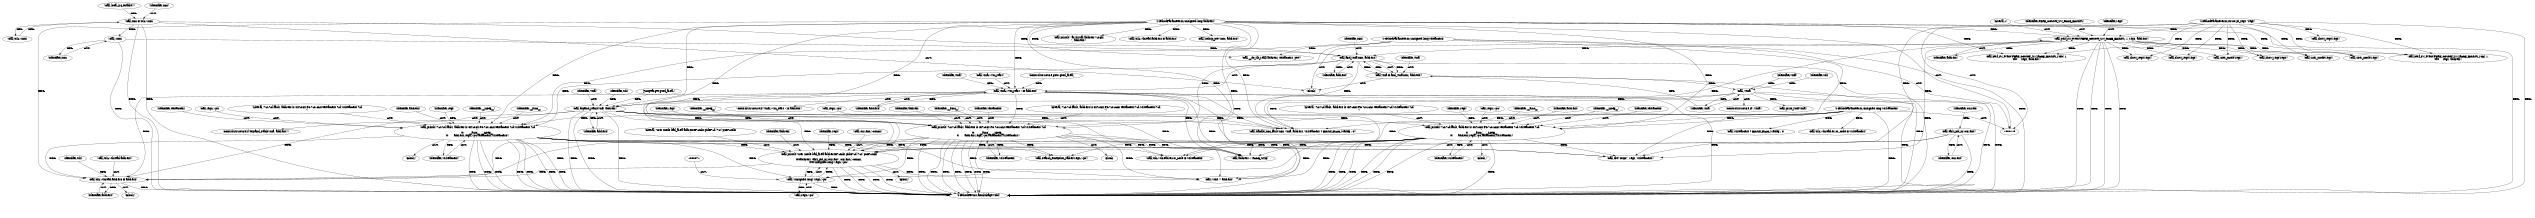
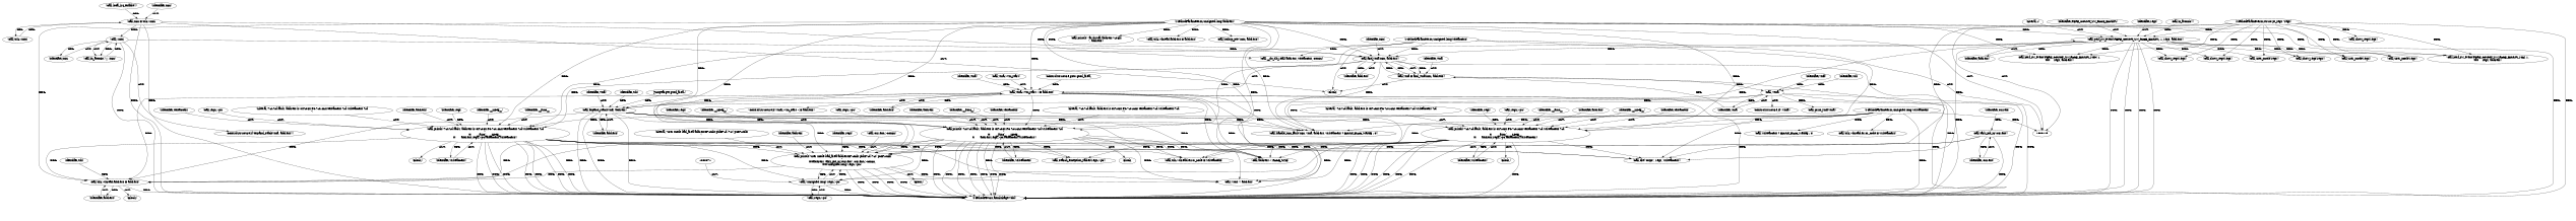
  digraph {
    n1 [label="(Call,tsk->thread.address = address)"]
    n2 [label="(Identifier,address)"]
    n3 [label="(MethodReturn,asmlinkage void)"]
    n4 [label="(Block,)"]
    n5 [label="(Call,printk(\"user mode bad_area address=%08lx pid=%d (%s) pc=%08lx\n\",\n\t\t\t\taddress, task_pid_nr(current), current->comm,\n\t\t\t\t(unsigned long) regs->pc))"]
    n6 [label="(Call,(unsigned long) regs->pc)"]
    n7 [label="(Block,)"]
    n8 [label="(Call,(void *) address)"]
    n9 [label="(Call,regs->pc)"]
    n10 [label="(Call,printk(\"%s:%d fault, address is 0x%08x PC %016Lx textaccess %d writeaccess %d\n\",\n\t\t       __func__, __LINE__,\n\t\t       address,regs->pc,textaccess,writeaccess))"]
    n11 [label="(Call,address < PAGE_SIZE)"]
    n12 [label="(Block,)"]
    n13 [label="(Call,die(\"Oops\", regs, writeaccess))"]
    n14 [label="(Call,tsk->thread.error_code = writeaccess)"]
    n15 [label="(Identifier,writeaccess)"]
    n16 [label="(Call,search_exception_tables(regs->pc))"]
    n17 [label="(Call,find_vma(mm, address))"]
    n18 [label="(Call,vma->vm_start <= address)"]
    n19 [label="(Call,vma = find_vma(mm, address))"]
    n20 [label="(Call,handle_mm_fault(mm, vma, address, writeaccess ? FAULT_FLAG_WRITE : 0))"]
    n21 [label="(Identifier,address)"]
    n22 [label="(Call,expand_stack(vma, address))"]
    n23 [label="(Call,printk(\"%s:%d fault, address is 0x%08x PC %016Lx textaccess %d writeaccess %d\n\",\n\t\t       __func__, __LINE__,\n\t\t       address,regs->pc,textaccess,writeaccess))"]
    n24 [label="(ControlStructure,if (vma->vm_start <= address))"]
    n25 [label="(Identifier,address)"]
    n26 [label="(Block,)"]
    n27 [label="(Call,!vma)"]
    n28 [label="(Call,!mm)"]
+   n29 [label="(Call,in_atomic() || !mm)"]
    n30 [label="(Identifier,mm)"]
    n31 [label="(Call,mm = tsk->mm)"]
    n32 [label="(Call,tsk->mm)"]
    n33 [label="(Call,perf_sw_event(PERF_COUNT_SW_PAGE_FAULTS, 1, regs, address))"]
    n34 [label="(Call,user_mode(regs))"]
    n35 [label="(Call,perf_sw_event(PERF_COUNT_SW_PAGE_FAULTS_MIN, 1,\n \t\t\t\t     regs, address))"]
    n36 [label="(Call,show_regs(regs))"]
    n37 [label="(Call,show_regs(regs))"]
    n38 [label="(Call,perf_sw_event(PERF_COUNT_SW_PAGE_FAULTS_MAJ, 1,\n \t\t\t\t     regs, address))"]
    n39 [label="(Call,show_regs(regs))"]
    n40 [label="(Identifier,address)"]
    n41 [label="(Call,user_mode(regs))"]
    n42 [label="(Call,user_mode(regs))"]
    n43 [label="(MethodParameterIn,struct pt_regs *regs)"]
    n44 [label="(Call,show_regs(regs))"]
    1000115
    n46 [label="(MethodParameterIn,unsigned long address)"]
    n47 [label="(Call,printk(\"%s:%d fault, address is 0x%08x PC %016Lx textaccess %d writeaccess %d\n\",\n\t\t       __func__, __LINE__,\n\t\t       address,regs->pc,textaccess,writeaccess))"]
    n48 [label="(Call,printk(\" at virtual address %08lx\n\", address))"]
    n49 [label="(Call,tsk->thread.address = address)"]
-   n50 [label="(Call,__do_tlb_refill(address, textaccess, pte))"]
+   n50 [label="(Call,__do_tlb_refill(address, textaccess, comm))"]
    n51 [label="(Call,lookup_pte (mm, address))"]
    n52 [label="(ControlStructure,if (expand_stack(vma, address)))"]
    n53 [label="(Identifier,address)"]
    n54 [label="(Identifier,writeaccess)"]
    n55 [label="(Block,)"]
    n56 [label="(Block,)"]
    n57 [label="(Identifier,writeaccess)"]
    n58 [label="(MethodParameterIn,unsigned long textaccess)"]
    n59 [label="(MethodParameterIn,unsigned long writeaccess)"]
    n60 [label="(Call,writeaccess ? FAULT_FLAG_WRITE : 0)"]
    n61 [label="(Call,tsk->thread.error_code = writeaccess)"]
    n62 [label="(Call,print_vma(vma))"]
    n63 [label="(Identifier,vma)"]
    n64 [label="(ControlStructure,if (!vma))"]
    n65 [label="(Call,task_pid_nr(current))"]
    n66 [label="(Identifier,current)"]
    n67 [label="(Identifier,__LINE__)"]
    n68 [label="(Identifier,vma)"]
    n69 [label="(Identifier,textaccess)"]
    n70 [label="(Identifier,address)"]
    n71 [label="(Identifier,textaccess)"]
    n72 [label="(Identifier,mm)"]
    n73 [label="(Identifier,regs)"]
    n74 [label="(Literal,1)"]
    n75 [label="(Identifier,vma)"]
    n76 [label="(Literal,\"%s:%d fault, address is 0x%08x PC %016Lx textaccess %d writeaccess %d\n\")"]
    n77 [label="(Identifier,current)"]
    n78 [label="(Identifier,__LINE__)"]
    n79 [label="(Identifier,regs)"]
    n80 [label="(Identifier,regs)"]
    n81 [label="(Identifier,__LINE__)"]
    n82 [label="(Call,current->comm)"]
    n83 [label="(Literal,\"%s:%d fault, address is 0x%08x PC %016Lx textaccess %d writeaccess %d\n\")"]
    n84 [label="(ControlStructure,goto good_area;)"]
    n85 [label="(Identifier,__func__)"]
    n86 [label="(Identifier,tsk)"]
    n87 [label="(Literal,\"user mode bad_area address=%08lx pid=%d (%s) pc=%08lx\n\")"]
    n88 [label="(Identifier,textaccess)"]
    n89 [label="(Identifier,tsk)"]
-   n90 [label="(Call,tsk->thread.address)"]
    n91 [label="(Call,regs->pc)"]
    n92 [label="(Identifier,regs)"]
    n93 [label="(Identifier,tsk)"]
    n94 [label="(Literal,\"%s:%d fault, address is 0x%08x PC %016Lx textaccess %d writeaccess %d\n\")"]
    n95 [label="(Identifier,PERF_COUNT_SW_PAGE_FAULTS)"]
    n96 [label="(Identifier,vma)"]
    n97 [label="(Call,regs->pc)"]
    n98 [label="(Call,regs->pc)"]
    n99 [label="(Identifier,__func__)"]
    n100 [label="(Identifier,regs)"]
    n101 [label="(Identifier,address)"]
+   n102 [label="(Call,in_atomic())"]
    n103 [label="(Identifier,address)"]
    n104 [label="(Call,local_irq_enable())"]
    n105 [label="(Identifier,address)"]
    n106 [label="(Identifier,vma)"]
    n107 [label="(Identifier,__func__)"]
    n108 [label="(Call,vma->vm_start)"]
    n109 [label="(Identifier,mm)"]
    n110 [label="(JumpTarget,good_area:)"]
    1000371
    n1 -> n2 [label="CFG: "]
    n1 -> n3 [label="DDG: "]
    n1 -> n4 [label="AST: "]
    n2 -> n1 [label="AST: "]
    n5 -> n1 [label="DDG: "]
    n5 -> n3 [label="DDG: "]
    n5 -> n3 [label="DDG: "]
    n5 -> n3 [label="DDG: "]
    n5 -> n3 [label="DDG: "]
    n5 -> n6 [label="CFG: "]
    n5 -> n7 [label="AST: "]
    n5 -> n8 [label="DDG: "]
    n6 -> n3 [label="DDG: "]
    n6 -> n5 [label="AST: "]
    n6 -> n5 [label="DDG: "]
    n6 -> n9 [label="CFG: "]
    n9 -> n6 [label="AST: "]
    n10 -> n1 [label="DDG: "]
    n10 -> n3 [label="DDG: "]
    n10 -> n3 [label="DDG: "]
    n10 -> n3 [label="DDG: "]
    n10 -> n3 [label="DDG: "]
    n10 -> n3 [label="DDG: "]
    n10 -> n3 [label="DDG: "]
    n10 -> n3 [label="DDG: "]
    n10 -> n5 [label="DDG: "]
    n10 -> n6 [label="DDG: "]
    n10 -> n8 [label="DDG: "]
    n10 -> n11 [label="DDG: "]
    n10 -> n12 [label="AST: "]
    n10 -> n13 [label="DDG: "]
    n10 -> n14 [label="DDG: "]
    n10 -> n15 [label="CFG: "]
    n10 -> n16 [label="DDG: "]
    n15 -> n10 [label="AST: "]
    n17 -> n3 [label="DDG: "]
    n17 -> n10 [label="DDG: "]
    n17 -> n18 [label="AST: "]
    n17 -> n19 [label="AST: "]
    n17 -> n19 [label="DDG: "]
    n17 -> n19 [label="DDG: "]
    n17 -> n20 [label="DDG: "]
    n17 -> n21 [label="CFG: "]
    n18 -> n1 [label="DDG: "]
    n18 -> n3 [label="DDG: "]
    n18 -> n3 [label="DDG: "]
    n18 -> n3 [label="DDG: "]
    n18 -> n5 [label="DDG: "]
    n18 -> n8 [label="DDG: "]
    n18 -> n11 [label="DDG: "]
    n18 -> n20 [label="DDG: "]
    n18 -> n22 [label="DDG: "]
    n18 -> n23 [label="DDG: "]
    n18 -> n24 [label="AST: "]
    n18 -> n25 [label="CFG: "]
    n19 -> n3 [label="DDG: "]
    n19 -> n17 [label="CFG: "]
    n19 -> n26 [label="AST: "]
    n19 -> n27 [label="DDG: "]
    n21 -> n17 [label="AST: "]
    n22 -> n1 [label="DDG: "]
    n22 -> n3 [label="DDG: "]
    n22 -> n3 [label="DDG: "]
    n22 -> n3 [label="DDG: "]
    n22 -> n5 [label="DDG: "]
    n22 -> n8 [label="DDG: "]
    n22 -> n11 [label="DDG: "]
    n22 -> n20 [label="DDG: "]
    n22 -> n20 [label="DDG: "]
    n22 -> n47 [label="DDG: "]
-   n22 -> n52 [label="AST: "]
+   n28 -> n52 [label="AST: "]
    n22 -> n53 [label="CFG: "]
    n23 -> n1 [label="DDG: "]
    n23 -> n3 [label="DDG: "]
    n23 -> n3 [label="DDG: "]
    n23 -> n3 [label="DDG: "]
    n23 -> n3 [label="DDG: "]
    n23 -> n3 [label="DDG: "]
    n23 -> n3 [label="DDG: "]
    n23 -> n3 [label="DDG: "]
    n23 -> n5 [label="DDG: "]
    n23 -> n6 [label="DDG: "]
    n23 -> n8 [label="DDG: "]
    n23 -> n11 [label="DDG: "]
    n23 -> n13 [label="DDG: "]
    n23 -> n14 [label="DDG: "]
    n23 -> n16 [label="DDG: "]
    n23 -> n56 [label="AST: "]
    n23 -> n57 [label="CFG: "]
    n25 -> n18 [label="AST: "]
    n27 -> n3 [label="DDG: "]
    n27 -> n3 [label="DDG: "]
    n27 -> n20 [label="DDG: "]
    n27 -> n22 [label="DDG: "]
    n27 -> n62 [label="DDG: "]
    n27 -> n63 [label="CFG: "]
    n27 -> n64 [label="AST: "]
    n28 -> n3 [label="DDG: "]
    n28 -> n17 [label="DDG: "]
+   n28 -> n29 [label="AST: "]
+   n28 -> n29 [label="DDG: "]
    n28 -> n30 [label="CFG: "]
+   n29 -> n28 [label="CFG: "]
    n30 -> n28 [label="AST: "]
    n31 -> n3 [label="DDG: "]
    n31 -> n3 [label="DDG: "]
    n31 -> n17 [label="DDG: "]
    n31 -> n26 [label="AST: "]
    n31 -> n28 [label="DDG: "]
    n31 -> n32 [label="CFG: "]
    n32 -> n31 [label="CFG: "]
    n33 -> n3 [label="DDG: "]
    n33 -> n3 [label="DDG: "]
    n33 -> n3 [label="DDG: "]
    n33 -> n3 [label="DDG: "]
    n33 -> n11 [label="DDG: "]
    n33 -> n13 [label="DDG: "]
    n33 -> n17 [label="DDG: "]
    n33 -> n26 [label="AST: "]
    n33 -> n34 [label="DDG: "]
    n33 -> n35 [label="DDG: "]
    n33 -> n36 [label="DDG: "]
    n33 -> n37 [label="DDG: "]
    n33 -> n38 [label="DDG: "]
    n33 -> n39 [label="DDG: "]
    n33 -> n40 [label="CFG: "]
    n33 -> n41 [label="DDG: "]
    n33 -> n42 [label="DDG: "]
    n40 -> n33 [label="AST: "]
    n43 -> n3 [label="DDG: "]
    n43 -> n13 [label="DDG: "]
    n43 -> n33 [label="DDG: "]
    n43 -> n34 [label="DDG: "]
    n43 -> n35 [label="DDG: "]
    n43 -> n36 [label="DDG: "]
    n43 -> n37 [label="DDG: "]
    n43 -> n38 [label="DDG: "]
    n43 -> n39 [label="DDG: "]
    n43 -> n41 [label="DDG: "]
    n43 -> n42 [label="DDG: "]
    n43 -> n44 [label="DDG: "]
    n43 -> 1000115 [label="AST: "]
    n46 -> n1 [label="DDG: "]
    n46 -> n3 [label="DDG: "]
    n46 -> n5 [label="DDG: "]
    n46 -> n8 [label="DDG: "]
    n46 -> n10 [label="DDG: "]
    n46 -> n11 [label="DDG: "]
+   n46 -> n17 [label="DDG: "]
    n46 -> n18 [label="DDG: "]
    n46 -> n20 [label="DDG: "]
    n46 -> n22 [label="DDG: "]
    n46 -> n23 [label="DDG: "]
    n46 -> n33 [label="DDG: "]
    n46 -> n35 [label="DDG: "]
    n46 -> n38 [label="DDG: "]
    n46 -> 1000115 [label="AST: "]
    n46 -> n47 [label="DDG: "]
    n46 -> n48 [label="DDG: "]
    n46 -> n49 [label="DDG: "]
    n46 -> n50 [label="DDG: "]
    n46 -> n51 [label="DDG: "]
    n47 -> n1 [label="DDG: "]
    n47 -> n3 [label="DDG: "]
    n47 -> n3 [label="DDG: "]
    n47 -> n3 [label="DDG: "]
    n47 -> n3 [label="DDG: "]
    n47 -> n3 [label="DDG: "]
    n47 -> n3 [label="DDG: "]
    n47 -> n3 [label="DDG: "]
    n47 -> n5 [label="DDG: "]
    n47 -> n6 [label="DDG: "]
    n47 -> n8 [label="DDG: "]
    n47 -> n11 [label="DDG: "]
    n47 -> n13 [label="DDG: "]
    n47 -> n14 [label="DDG: "]
    n47 -> n16 [label="DDG: "]
    n47 -> n54 [label="CFG: "]
    n47 -> n55 [label="AST: "]
    n53 -> n22 [label="AST: "]
    n54 -> n47 [label="AST: "]
    n57 -> n23 [label="AST: "]
-   n58 -> n3 [label="DDG: "]
+   n58 -> n17 [label="DDG: "]
    n58 -> n10 [label="DDG: "]
    n58 -> n23 [label="DDG: "]
    n58 -> 1000115 [label="AST: "]
    n58 -> n47 [label="DDG: "]
    n58 -> n50 [label="DDG: "]
    n59 -> n3 [label="DDG: "]
    n59 -> n10 [label="DDG: "]
    n59 -> n13 [label="DDG: "]
    n59 -> n14 [label="DDG: "]
    n59 -> n20 [label="DDG: "]
    n59 -> n23 [label="DDG: "]
-   n59 -> 1000115 [label="AST: "]
+   n59 -> 1000115 [label="DDG: "]
    n59 -> n47 [label="DDG: "]
    n59 -> n60 [label="DDG: "]
    n59 -> n61 [label="DDG: "]
    n63 -> n19 [label="CFG: "]
    n63 -> n27 [label="AST: "]
    n65 -> n3 [label="DDG: "]
    n65 -> n5 [label="AST: "]
    n65 -> n5 [label="DDG: "]
    n65 -> n66 [label="CFG: "]
    n66 -> n65 [label="AST: "]
    n67 -> n47 [label="AST: "]
    n68 -> n22 [label="AST: "]
    n69 -> n23 [label="AST: "]
    n70 -> n10 [label="AST: "]
    n71 -> n47 [label="AST: "]
    n72 -> n17 [label="AST: "]
    n73 -> n10 [label="CFG: "]
    n74 -> n33 [label="AST: "]
    n75 -> n27 [label="CFG: "]
    n76 -> n23 [label="AST: "]
    n77 -> n65 [label="CFG: "]
    n78 -> n10 [label="AST: "]
    n79 -> n5 [label="CFG: "]
    n80 -> n23 [label="CFG: "]
    n81 -> n23 [label="AST: "]
    n82 -> n5 [label="AST: "]
    n83 -> n47 [label="AST: "]
    n84 -> n18 [label="CFG: "]
    n85 -> n10 [label="AST: "]
    n86 -> n27 [label="CFG: "]
    n87 -> n5 [label="AST: "]
    n88 -> n10 [label="AST: "]
    n89 -> n22 [label="CFG: "]
-   n90 -> n1 [label="AST: "]
    n91 -> n10 [label="AST: "]
    n92 -> n47 [label="CFG: "]
    n93 -> n1 [label="CFG: "]
    n94 -> n10 [label="AST: "]
    n95 -> n33 [label="AST: "]
    n96 -> n19 [label="AST: "]
    n97 -> n47 [label="AST: "]
    n98 -> n23 [label="AST: "]
    n99 -> n47 [label="AST: "]
    n100 -> n33 [label="AST: "]
    n101 -> n5 [label="AST: "]
+   n102 -> n33 [label="CFG: "]
    n103 -> n47 [label="AST: "]
    n104 -> n31 [label="CFG: "]
    n105 -> n23 [label="AST: "]
    n106 -> n18 [label="CFG: "]
    n107 -> n23 [label="AST: "]
    n108 -> n18 [label="AST: "]
    n109 -> n31 [label="AST: "]
    n110 -> n22 [label="CFG: "]
    1000371 -> n6 [label="AST: "]
  }
